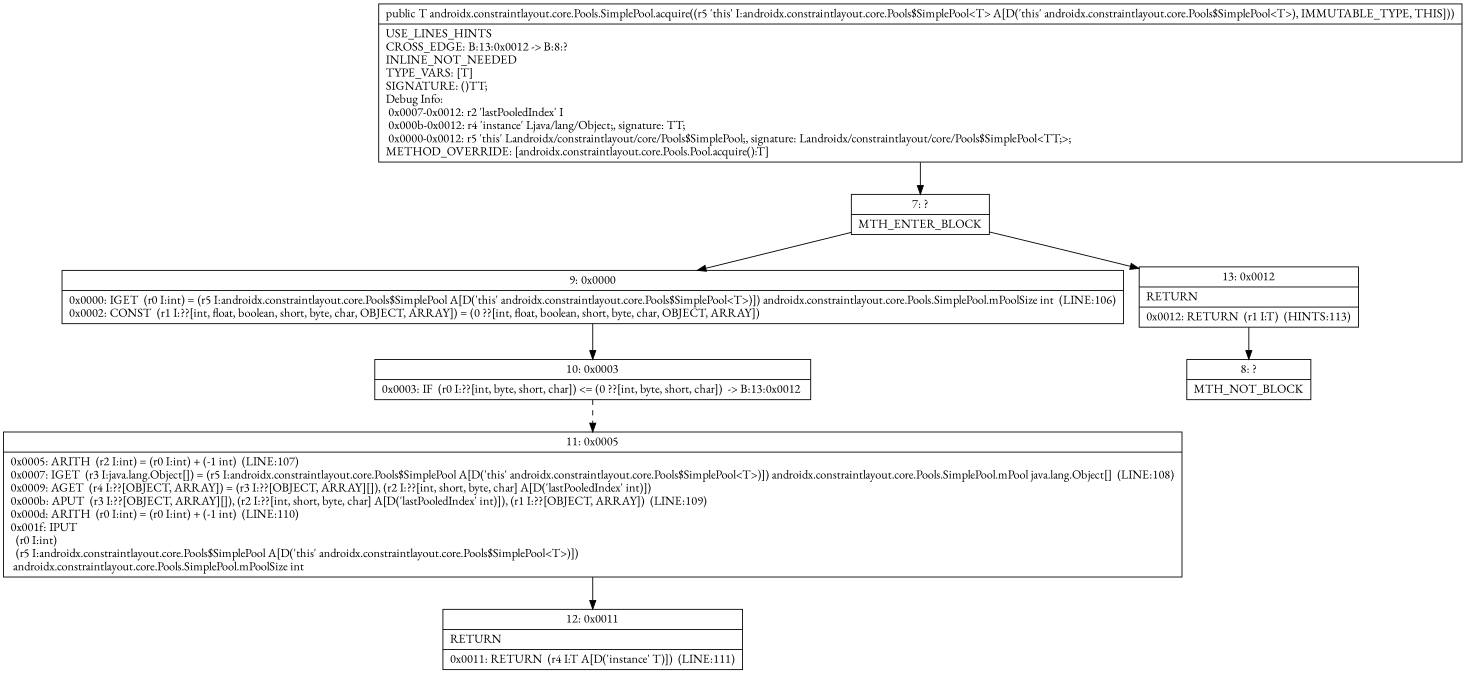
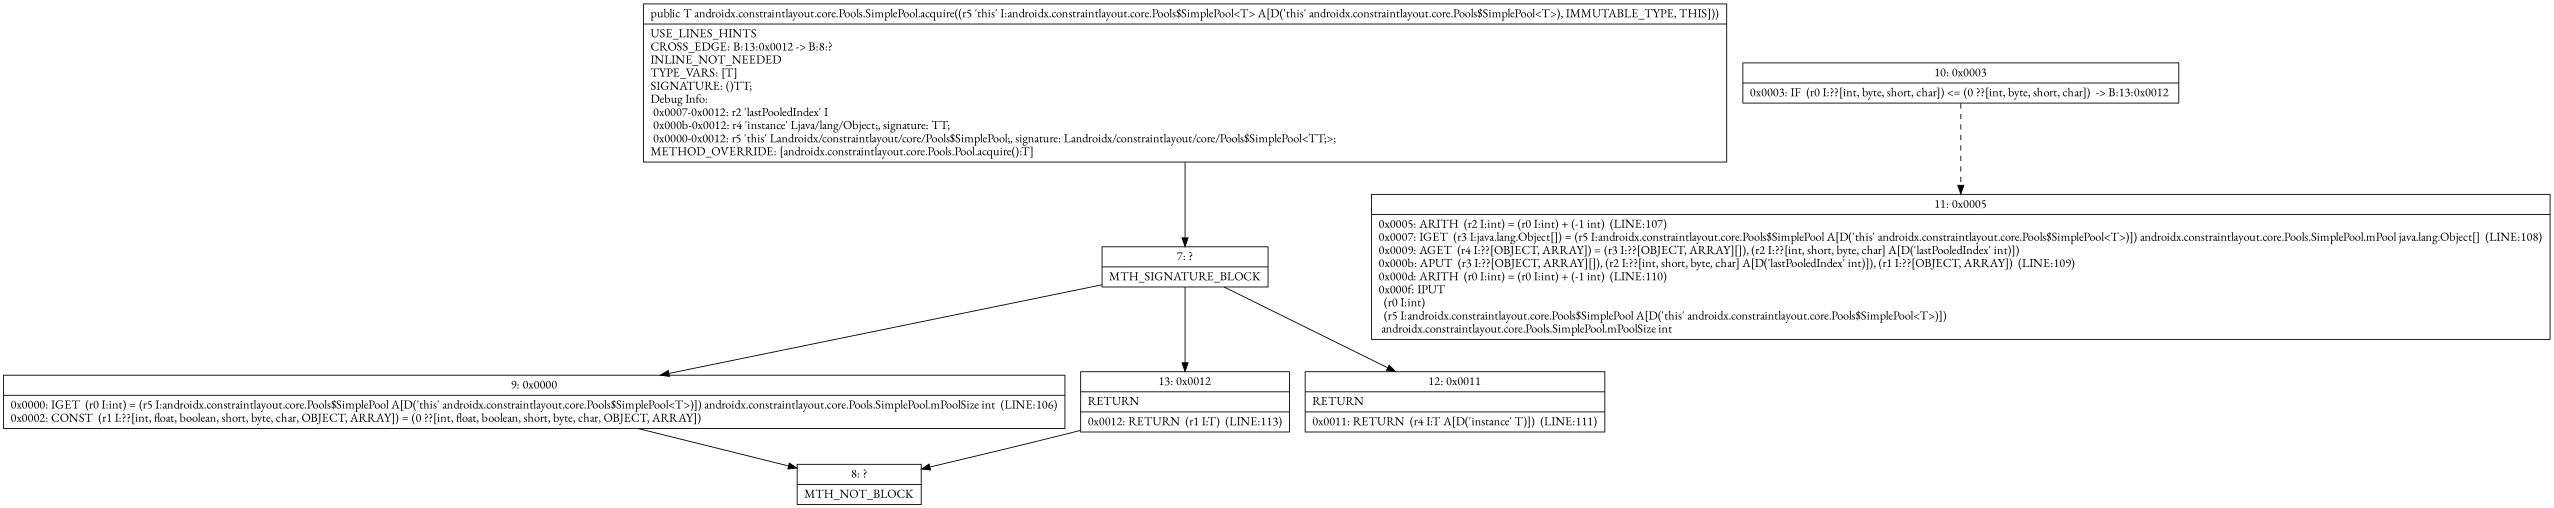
  digraph {
    fontname="EB Garamond"
    node [fontname="EB Garamond" shape=record]
    edge [fontname="EB Garamond"]
-   n1 [label="{7\:\ ?|MTH_ENTER_BLOCK\l}"]
+   n1 [label="{7\:\ ?|MTH_SIGNATURE_BLOCK\l}"]
    n2 [label="{9\:\ 0x0000|0x0000: IGET  (r0 I:int) = (r5 I:androidx.constraintlayout.core.Pools$SimplePool A[D('this' androidx.constraintlayout.core.Pools$SimplePool\<T\>)]) androidx.constraintlayout.core.Pools.SimplePool.mPoolSize int  (LINE:106)\l0x0002: CONST  (r1 I:??[int, float, boolean, short, byte, char, OBJECT, ARRAY]) = (0 ??[int, float, boolean, short, byte, char, OBJECT, ARRAY]) \l}"]
-   n3 [label="{13\:\ 0x0012|RETURN\l|0x0012: RETURN  (r1 I:T)  (HINTS:113)\l}"]
+   n3 [label="{13\:\ 0x0012|RETURN\l|0x0012: RETURN  (r1 I:T)  (LINE:113)\l}"]
    n4 [label="{10\:\ 0x0003|0x0003: IF  (r0 I:??[int, byte, short, char]) \<= (0 ??[int, byte, short, char])  \-\> B:13:0x0012 \l}"]
-   n5 [label="{11\:\ 0x0005|0x0005: ARITH  (r2 I:int) = (r0 I:int) + (\-1 int)  (LINE:107)\l0x0007: IGET  (r3 I:java.lang.Object[]) = (r5 I:androidx.constraintlayout.core.Pools$SimplePool A[D('this' androidx.constraintlayout.core.Pools$SimplePool\<T\>)]) androidx.constraintlayout.core.Pools.SimplePool.mPool java.lang.Object[]  (LINE:108)\l0x0009: AGET  (r4 I:??[OBJECT, ARRAY]) = (r3 I:??[OBJECT, ARRAY][]), (r2 I:??[int, short, byte, char] A[D('lastPooledIndex' int)]) \l0x000b: APUT  (r3 I:??[OBJECT, ARRAY][]), (r2 I:??[int, short, byte, char] A[D('lastPooledIndex' int)]), (r1 I:??[OBJECT, ARRAY])  (LINE:109)\l0x000d: ARITH  (r0 I:int) = (r0 I:int) + (\-1 int)  (LINE:110)\l0x001f: IPUT  \l  (r0 I:int)\l  (r5 I:androidx.constraintlayout.core.Pools$SimplePool A[D('this' androidx.constraintlayout.core.Pools$SimplePool\<T\>)])\l androidx.constraintlayout.core.Pools.SimplePool.mPoolSize int \l}"]
+   n5 [label="{11\:\ 0x0005|0x0005: ARITH  (r2 I:int) = (r0 I:int) + (\-1 int)  (LINE:107)\l0x0007: IGET  (r3 I:java.lang.Object[]) = (r5 I:androidx.constraintlayout.core.Pools$SimplePool A[D('this' androidx.constraintlayout.core.Pools$SimplePool\<T\>)]) androidx.constraintlayout.core.Pools.SimplePool.mPool java.lang.Object[]  (LINE:108)\l0x0009: AGET  (r4 I:??[OBJECT, ARRAY]) = (r3 I:??[OBJECT, ARRAY][]), (r2 I:??[int, short, byte, char] A[D('lastPooledIndex' int)]) \l0x000b: APUT  (r3 I:??[OBJECT, ARRAY][]), (r2 I:??[int, short, byte, char] A[D('lastPooledIndex' int)]), (r1 I:??[OBJECT, ARRAY])  (LINE:109)\l0x000d: ARITH  (r0 I:int) = (r0 I:int) + (\-1 int)  (LINE:110)\l0x000f: IPUT  \l  (r0 I:int)\l  (r5 I:androidx.constraintlayout.core.Pools$SimplePool A[D('this' androidx.constraintlayout.core.Pools$SimplePool\<T\>)])\l androidx.constraintlayout.core.Pools.SimplePool.mPoolSize int \l}"]
    n6 [label="{12\:\ 0x0011|RETURN\l|0x0011: RETURN  (r4 I:T A[D('instance' T)])  (LINE:111)\l}"]
    n7 [label="{8\:\ ?|MTH_NOT_BLOCK\l}"]
    n8 [label="{public T androidx.constraintlayout.core.Pools.SimplePool.acquire((r5 'this' I:androidx.constraintlayout.core.Pools$SimplePool\<T\> A[D('this' androidx.constraintlayout.core.Pools$SimplePool\<T\>), IMMUTABLE_TYPE, THIS]))  | USE_LINES_HINTS\lCROSS_EDGE: B:13:0x0012 \-\> B:8:?\lINLINE_NOT_NEEDED\lTYPE_VARS: [T]\lSIGNATURE: ()TT;\lDebug Info:\l  0x0007\-0x0012: r2 'lastPooledIndex' I\l  0x000b\-0x0012: r4 'instance' Ljava\/lang\/Object;, signature: TT;\l  0x0000\-0x0012: r5 'this' Landroidx\/constraintlayout\/core\/Pools$SimplePool;, signature: Landroidx\/constraintlayout\/core\/Pools$SimplePool\<TT;\>;\lMETHOD_OVERRIDE: [androidx.constraintlayout.core.Pools.Pool.acquire():T]\l}"]
    n1 -> n2
    n1 -> n3
-   n2 -> n4
+   n2 -> n7
    n3 -> n7
    n4 -> n5 [style=dashed]
-   n5 -> n6
+   n1 -> n6
    n8 -> n1
  }
